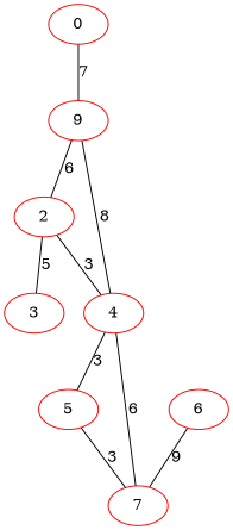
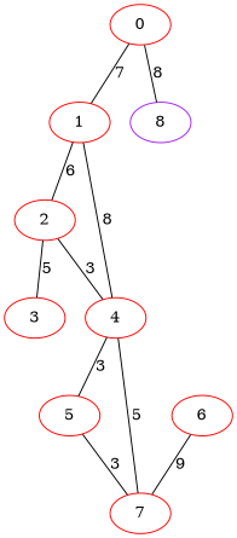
  graph {
    node [color=red weight=1]
    0
-   1 [label=9]
+   1
+   8 [color=purple weight=4]
    2
    4
    3
    5
    7
    6
    0 -- 1 [label=7]
+   0 -- 8 [label=8]
    1 -- 2 [label=6]
    1 -- 4 [label=8]
    2 -- 4 [label=3]
    2 -- 3 [label=5]
    4 -- 5 [label=3]
-   4 -- 7 [label=6]
+   4 -- 7 [label=5]
    5 -- 7 [label=3]
    6 -- 7 [label=9]
  }
